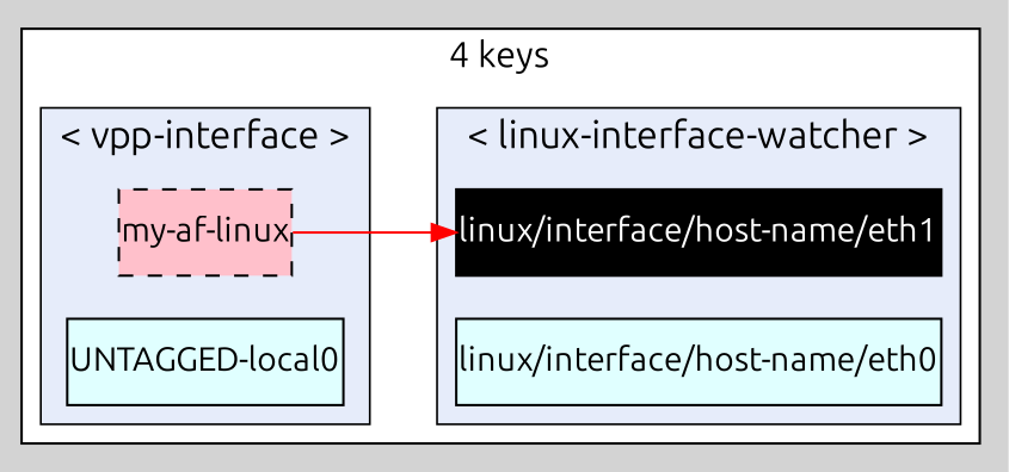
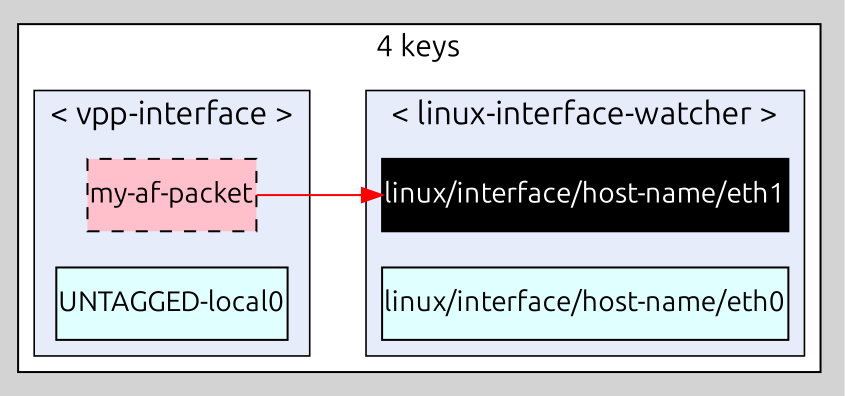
  digraph {
    bgcolor=lightgray
    fontname=Ubuntu
    fontsize=12
    labeljust=c
    labelloc=b
    nodesep="<no value>"
    ordering=out
    penwidth=1
    rankdir=LR
    ranksep=.5
    style=solid
    node [fillcolor=LightCyan fontname=Ubuntu margin=0.01 penwidth=1.0 shape=box style=filled]
    "linux/interface/host-name/eth1" [fillcolor=Black fontcolor=White]
    n2 [label="linux/interface/host-name/eth0"]
-   n3 [fillcolor=Pink label="my-af-linux" style="dashed,filled"]
+   n3 [fillcolor=Pink label="my-af-packet" style="dashed,filled"]
    n4 [label="UNTAGGED-local0"]
    subgraph cluster_1 {
      bgcolor=white
      fontsize=15
      label="4 keys"
      labelloc=t
      subgraph cluster_2 {
        bgcolor=white
        fillcolor="#e6ecfa"
        fontsize=16
        label="< linux-interface-watcher >"
        labelloc=t
        penwidth=0.8
        style=filled
        "linux/interface/host-name/eth1"
        n2
      }
      subgraph cluster_3 {
        bgcolor=white
        fillcolor="#e6ecfa"
        fontsize=16
        label="< vpp-interface >"
        labelloc=t
        penwidth=0.8
        style=filled
        n3
        n4
      }
    }
    n3 -> "linux/interface/host-name/eth1" [color=Red minlen=1]
  }
